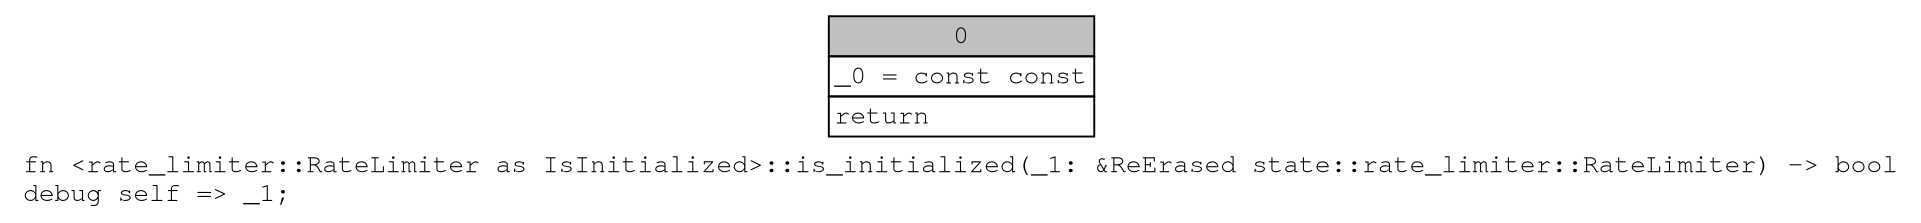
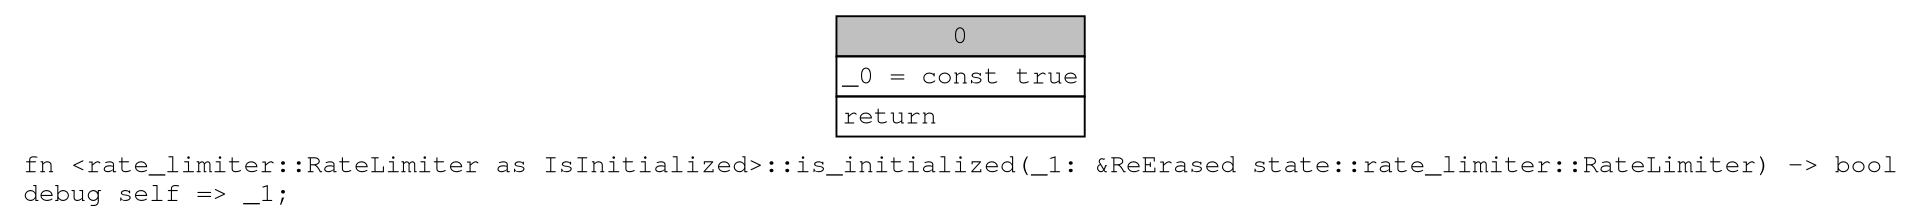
  digraph {
    fontname="Courier, monospace"
    label=<fn &lt;rate_limiter::RateLimiter as IsInitialized&gt;::is_initialized(_1: &amp;ReErased state::rate_limiter::RateLimiter) -&gt; bool<br align="left"/>debug self =&gt; _1;<br align="left"/>>
-   n1 [fontname="Courier, monospace" label=<<table border="0" cellborder="1" cellspacing="0"><tr><td bgcolor="gray" align="center" colspan="1">0</td></tr><tr><td align="left" balign="left">_0 = const const<br/></td></tr><tr><td align="left">return</td></tr></table>> shape=none]
+   n1 [fontname="Courier, monospace" label=<<table border="0" cellborder="1" cellspacing="0"><tr><td bgcolor="gray" align="center" colspan="1">0</td></tr><tr><td align="left" balign="left">_0 = const true<br/></td></tr><tr><td align="left">return</td></tr></table>> shape=none]
  }
